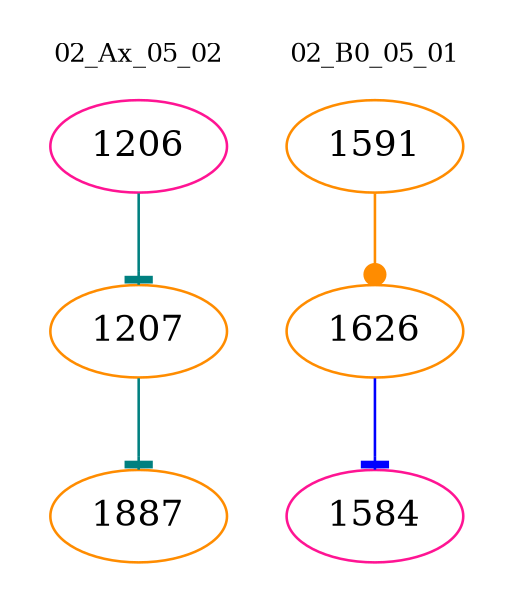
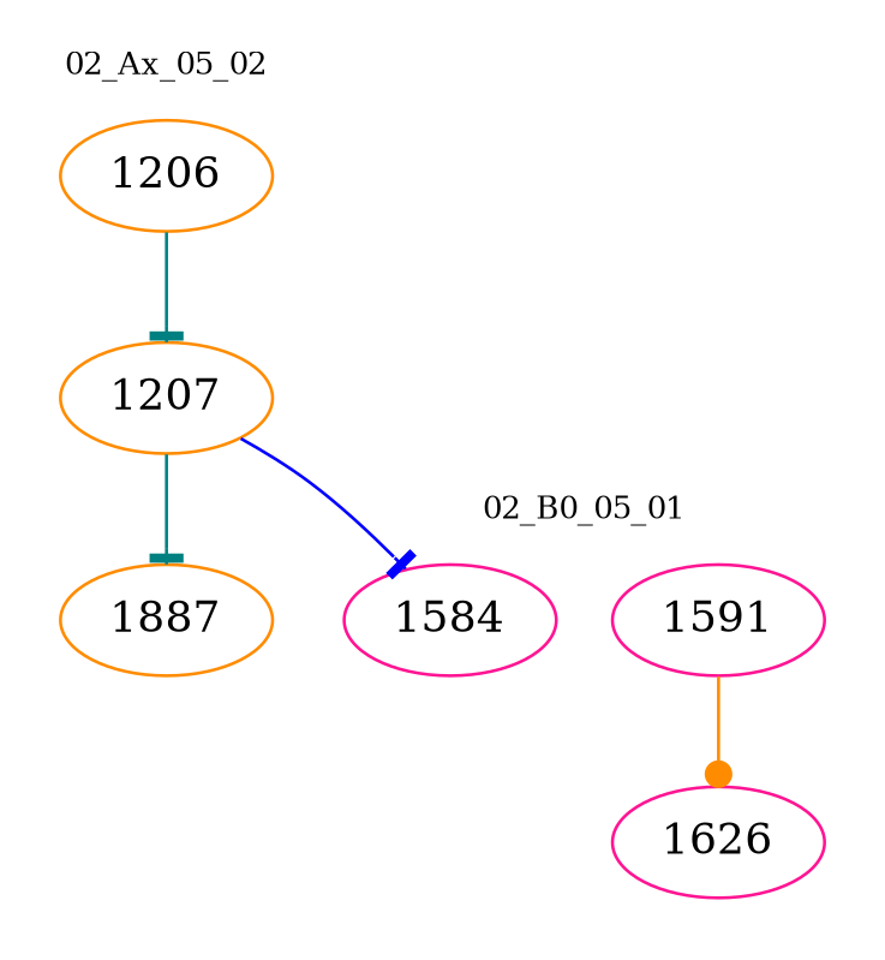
  digraph {
    node [color=darkorange]
    edge [arrowhead=tee color=teal]
-   n1 [color=deeppink label=1206]
+   n1 [label=1206]
    n2 [label=1207]
    n3 [label=1887]
-   n4 [label=1591]
-   n5 [label=1626]
+   n4 [color=deeppink label=1591]
+   n5 [color=deeppink label=1626]
    n6 [color=deeppink label=1584]
    subgraph cluster_1 {
      color=white
      fontsize=10
      label="02_Ax_05_02"
      n1
      n2
      n3
    }
    subgraph cluster_2 {
      color=white
      fontsize=10
      label="02_B0_05_01"
      n4
      n5
      n6
    }
    n1 -> n2
    n2 -> n3
    n4 -> n5 [arrowhead=dot color=darkorange]
-   n5 -> n6 [color=blue]
+   n2 -> n6 [color=blue]
  }
